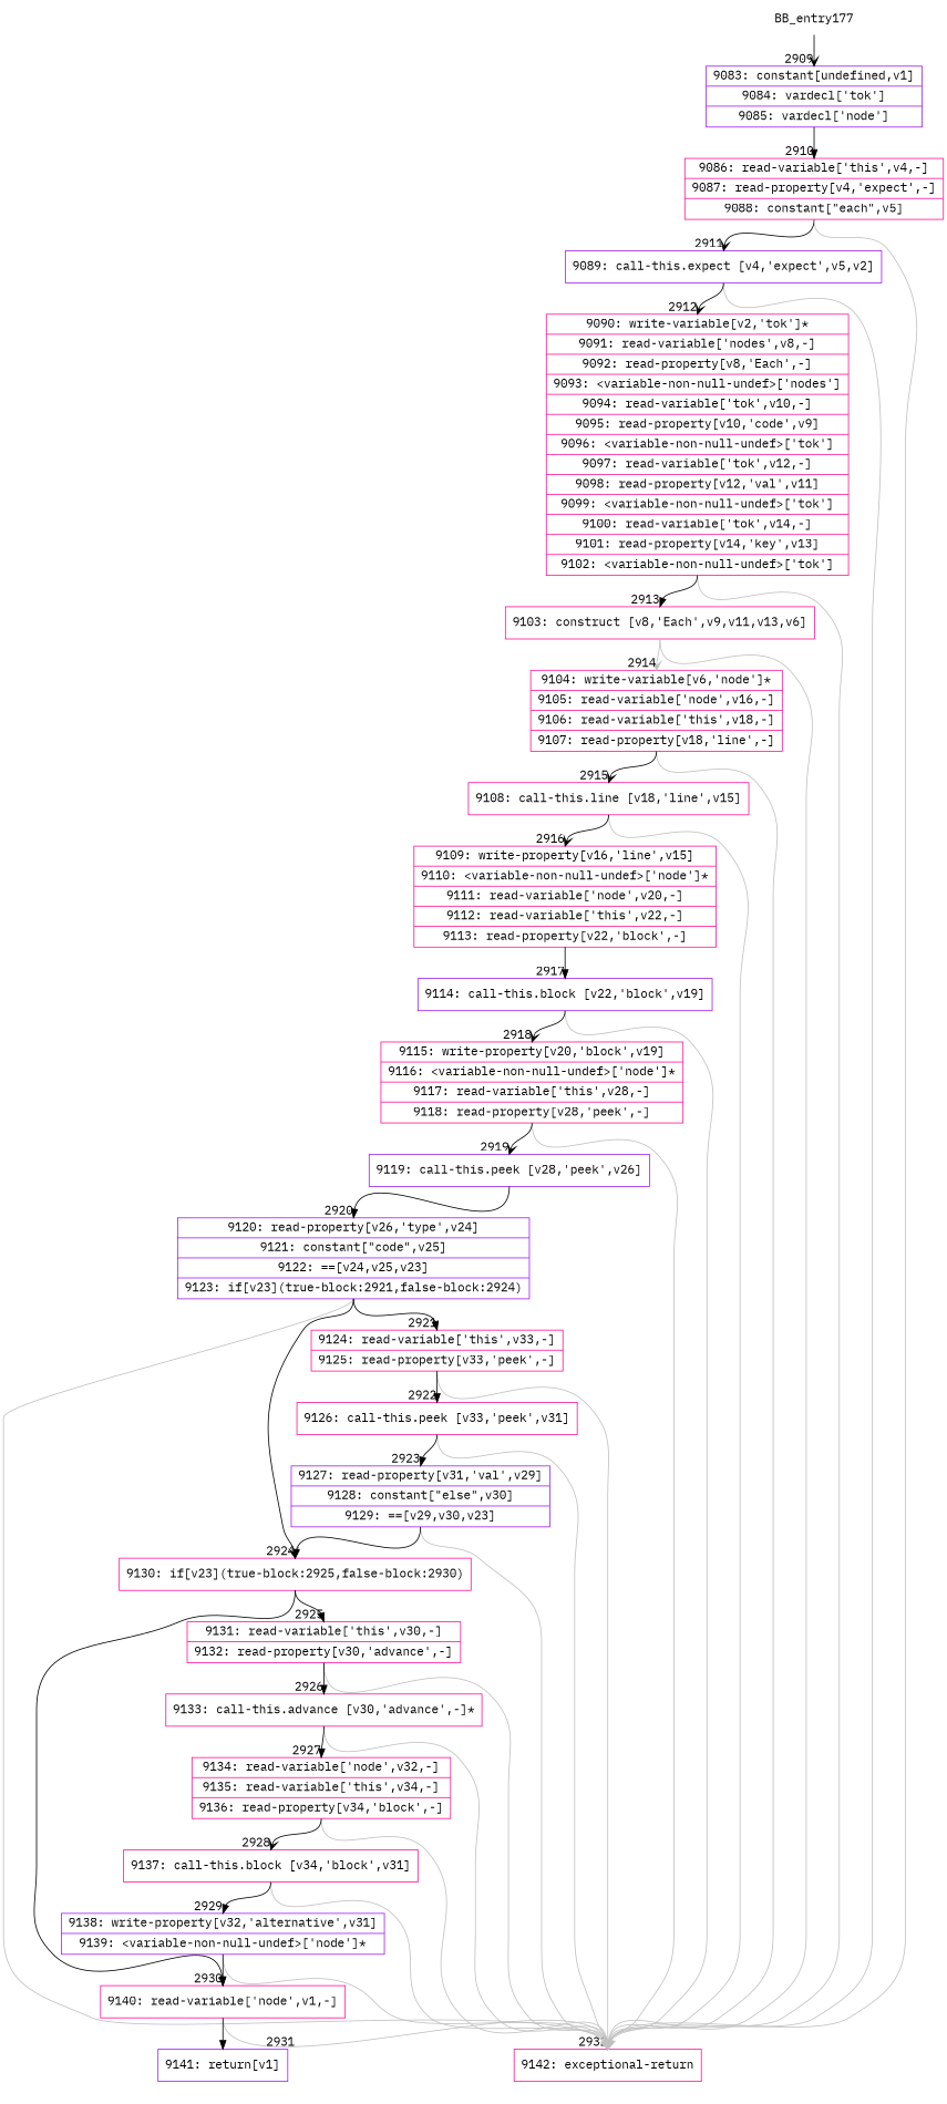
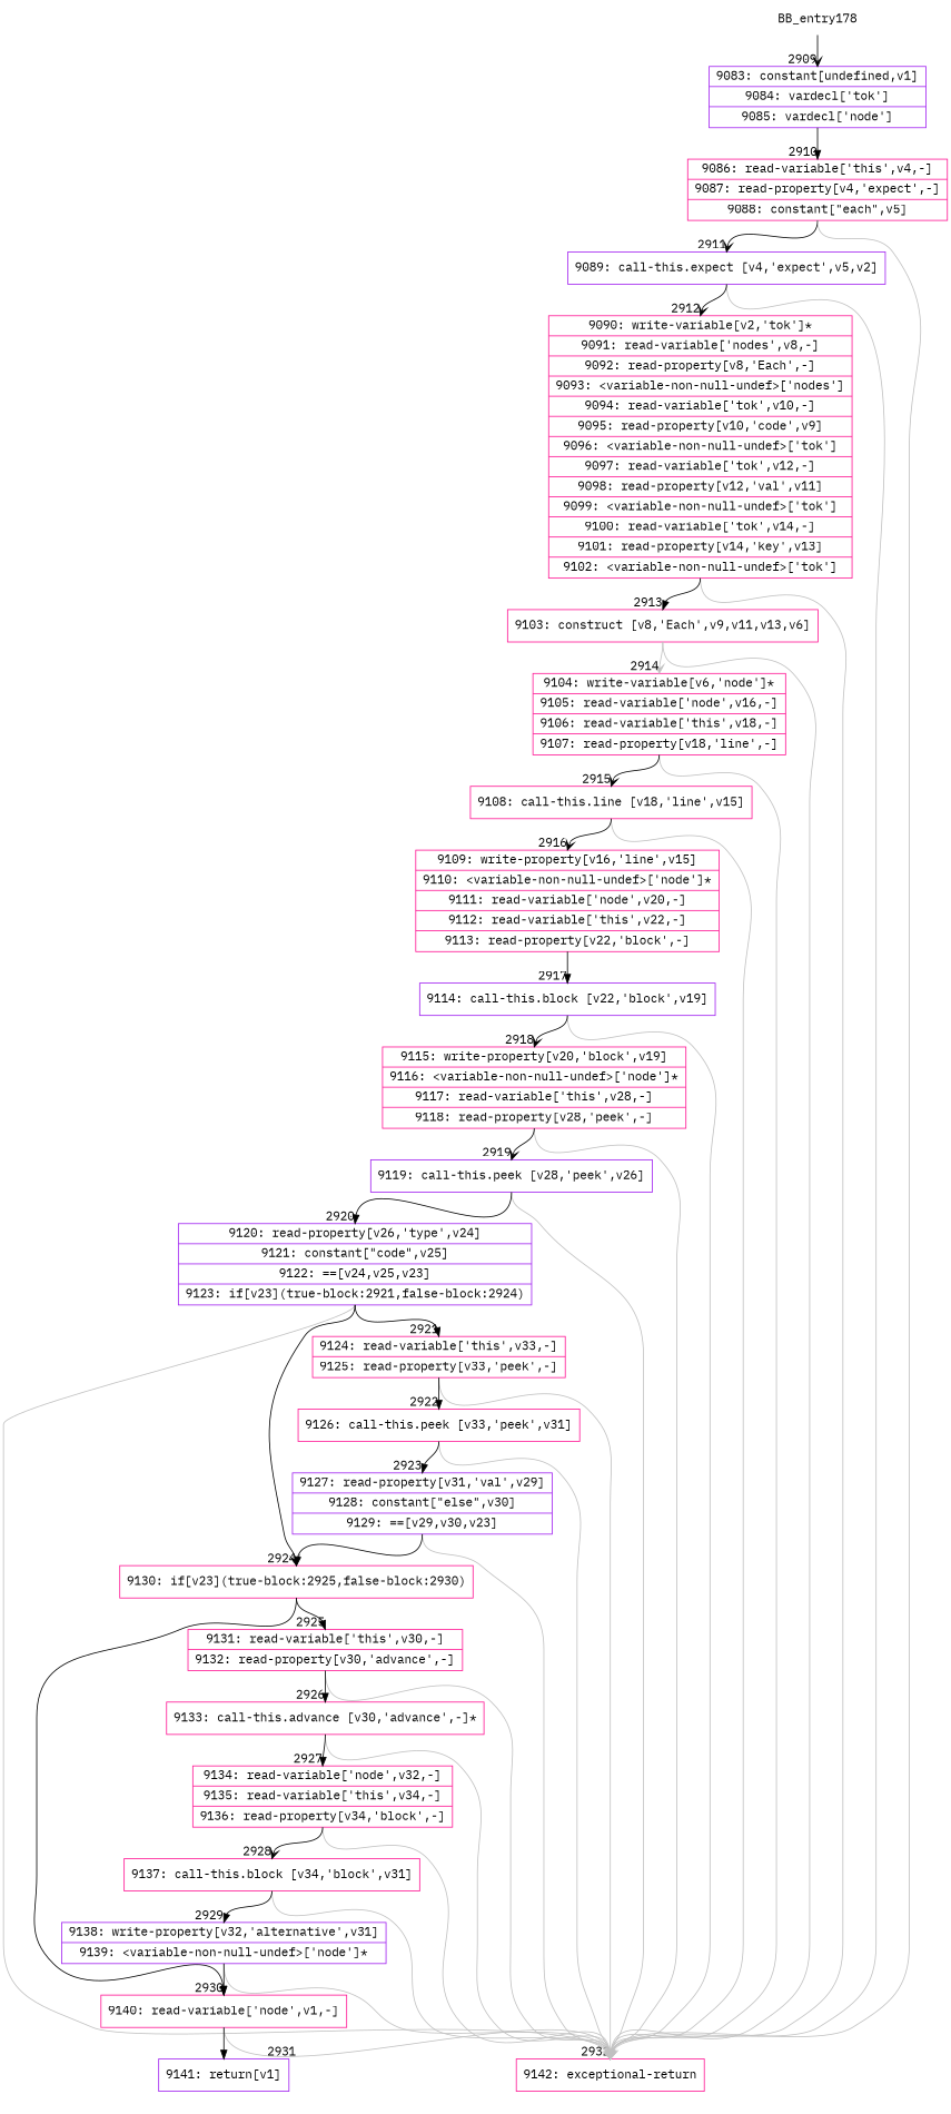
  digraph {
    fontname="IBM Plex Mono"
    rankdir=TD
    node [color=deeppink fontname="IBM Plex Mono" shape=record]
    edge [arrowhead=normal fontname="IBM Plex Mono" headport=n tailport=s]
-   BB_entry177 [color=purple shape=none]
+   BB_entry177 [color=purple shape=none label=BB_entry178]
    n2 [color=purple label="{9083: constant[undefined,v1]|9084: vardecl['tok']|9085: vardecl['node']}"]
    n3 [label="{9086: read-variable['this',v4,-]|9087: read-property[v4,'expect',-]|9088: constant[\"each\",v5]}"]
    n4 [color=purple label="{9089: call-this.expect [v4,'expect',v5,v2]}"]
    n5 [label="{9142: exceptional-return}"]
    n6 [label="{9090: write-variable[v2,'tok']*|9091: read-variable['nodes',v8,-]|9092: read-property[v8,'Each',-]|9093: \<variable-non-null-undef\>['nodes']|9094: read-variable['tok',v10,-]|9095: read-property[v10,'code',v9]|9096: \<variable-non-null-undef\>['tok']|9097: read-variable['tok',v12,-]|9098: read-property[v12,'val',v11]|9099: \<variable-non-null-undef\>['tok']|9100: read-variable['tok',v14,-]|9101: read-property[v14,'key',v13]|9102: \<variable-non-null-undef\>['tok']}"]
    n7 [label="{9103: construct [v8,'Each',v9,v11,v13,v6]}"]
    n8 [label="{9104: write-variable[v6,'node']*|9105: read-variable['node',v16,-]|9106: read-variable['this',v18,-]|9107: read-property[v18,'line',-]}"]
    n9 [label="{9108: call-this.line [v18,'line',v15]}"]
    n10 [label="{9109: write-property[v16,'line',v15]|9110: \<variable-non-null-undef\>['node']*|9111: read-variable['node',v20,-]|9112: read-variable['this',v22,-]|9113: read-property[v22,'block',-]}"]
    n11 [color=purple label="{9114: call-this.block [v22,'block',v19]}"]
    n12 [label="{9115: write-property[v20,'block',v19]|9116: \<variable-non-null-undef\>['node']*|9117: read-variable['this',v28,-]|9118: read-property[v28,'peek',-]}"]
    n13 [color=purple label="{9119: call-this.peek [v28,'peek',v26]}"]
    n14 [color=purple label="{9120: read-property[v26,'type',v24]|9121: constant[\"code\",v25]|9122: ==[v24,v25,v23]|9123: if[v23](true-block:2921,false-block:2924)}"]
    n15 [label="{9130: if[v23](true-block:2925,false-block:2930)}"]
    n16 [label="{9124: read-variable['this',v33,-]|9125: read-property[v33,'peek',-]}"]
    n17 [label="{9131: read-variable['this',v30,-]|9132: read-property[v30,'advance',-]}"]
    n18 [label="{9140: read-variable['node',v1,-]}"]
    n19 [label="{9126: call-this.peek [v33,'peek',v31]}"]
    n20 [label="{9133: call-this.advance [v30,'advance',-]*}"]
    n21 [color=purple label="{9141: return[v1]}"]
    n22 [color=purple label="{9127: read-property[v31,'val',v29]|9128: constant[\"else\",v30]|9129: ==[v29,v30,v23]}"]
    n23 [label="{9134: read-variable['node',v32,-]|9135: read-variable['this',v34,-]|9136: read-property[v34,'block',-]}"]
    n24 [label="{9137: call-this.block [v34,'block',v31]}"]
    n25 [color=purple label="{9138: write-property[v32,'alternative',v31]|9139: \<variable-non-null-undef\>['node']*}"]
    BB_entry177 -> n2 [arrowhead=vee headlabel="    2909"]
    n2 -> n3 [headlabel="      2910"]
    n3 -> n4 [arrowhead=vee headlabel="      2911"]
    n3 -> n5 [color=gray headlabel="      2932"]
    n4 -> n5 [arrowhead=vee color=gray]
    n4 -> n6 [arrowhead=vee headlabel="      2912"]
    n6 -> n5 [arrowhead=vee color=gray]
    n6 -> n7 [headlabel="      2913"]
    n7 -> n5 [color=gray]
    n7 -> n8 [arrowhead=vee color=gray headlabel="      2914"]
    n8 -> n5 [color=gray]
    n8 -> n9 [arrowhead=vee headlabel="      2915"]
    n9 -> n5 [arrowhead=vee color=gray]
    n9 -> n10 [arrowhead=vee headlabel="      2916"]
    n10 -> n11 [headlabel="      2917"]
    n11 -> n5 [color=gray]
    n11 -> n12 [arrowhead=vee headlabel="      2918"]
    n12 -> n5 [color=gray]
    n12 -> n13 [arrowhead=vee headlabel="      2919"]
+   n13 -> n5 [color=gray]
    n13 -> n14 [headlabel="      2920"]
    n14 -> n5 [arrowhead=vee color=gray]
    n14 -> n15 [arrowhead=vee headlabel="      2924"]
    n14 -> n16 [headlabel="      2921"]
    n15 -> n17 [headlabel="      2925"]
    n15 -> n18 [headlabel="      2930"]
    n16 -> n5 [arrowhead=vee color=gray]
    n16 -> n19 [headlabel="      2922"]
    n17 -> n5 [color=gray]
    n17 -> n20 [headlabel="      2926"]
    n18 -> n5 [color=gray]
    n18 -> n21 [headlabel="      2931"]
    n19 -> n5 [color=gray]
    n19 -> n22 [headlabel="      2923"]
    n20 -> n5 [arrowhead=vee color=gray]
    n20 -> n23 [headlabel="      2927"]
    n22 -> n5 [color=gray]
    n22 -> n15
    n23 -> n5 [arrowhead=vee color=gray]
    n23 -> n24 [arrowhead=vee headlabel="      2928"]
    n24 -> n5 [color=gray]
    n24 -> n25 [headlabel="      2929"]
    n25 -> n5 [arrowhead=vee color=gray]
    n25 -> n18
  }
